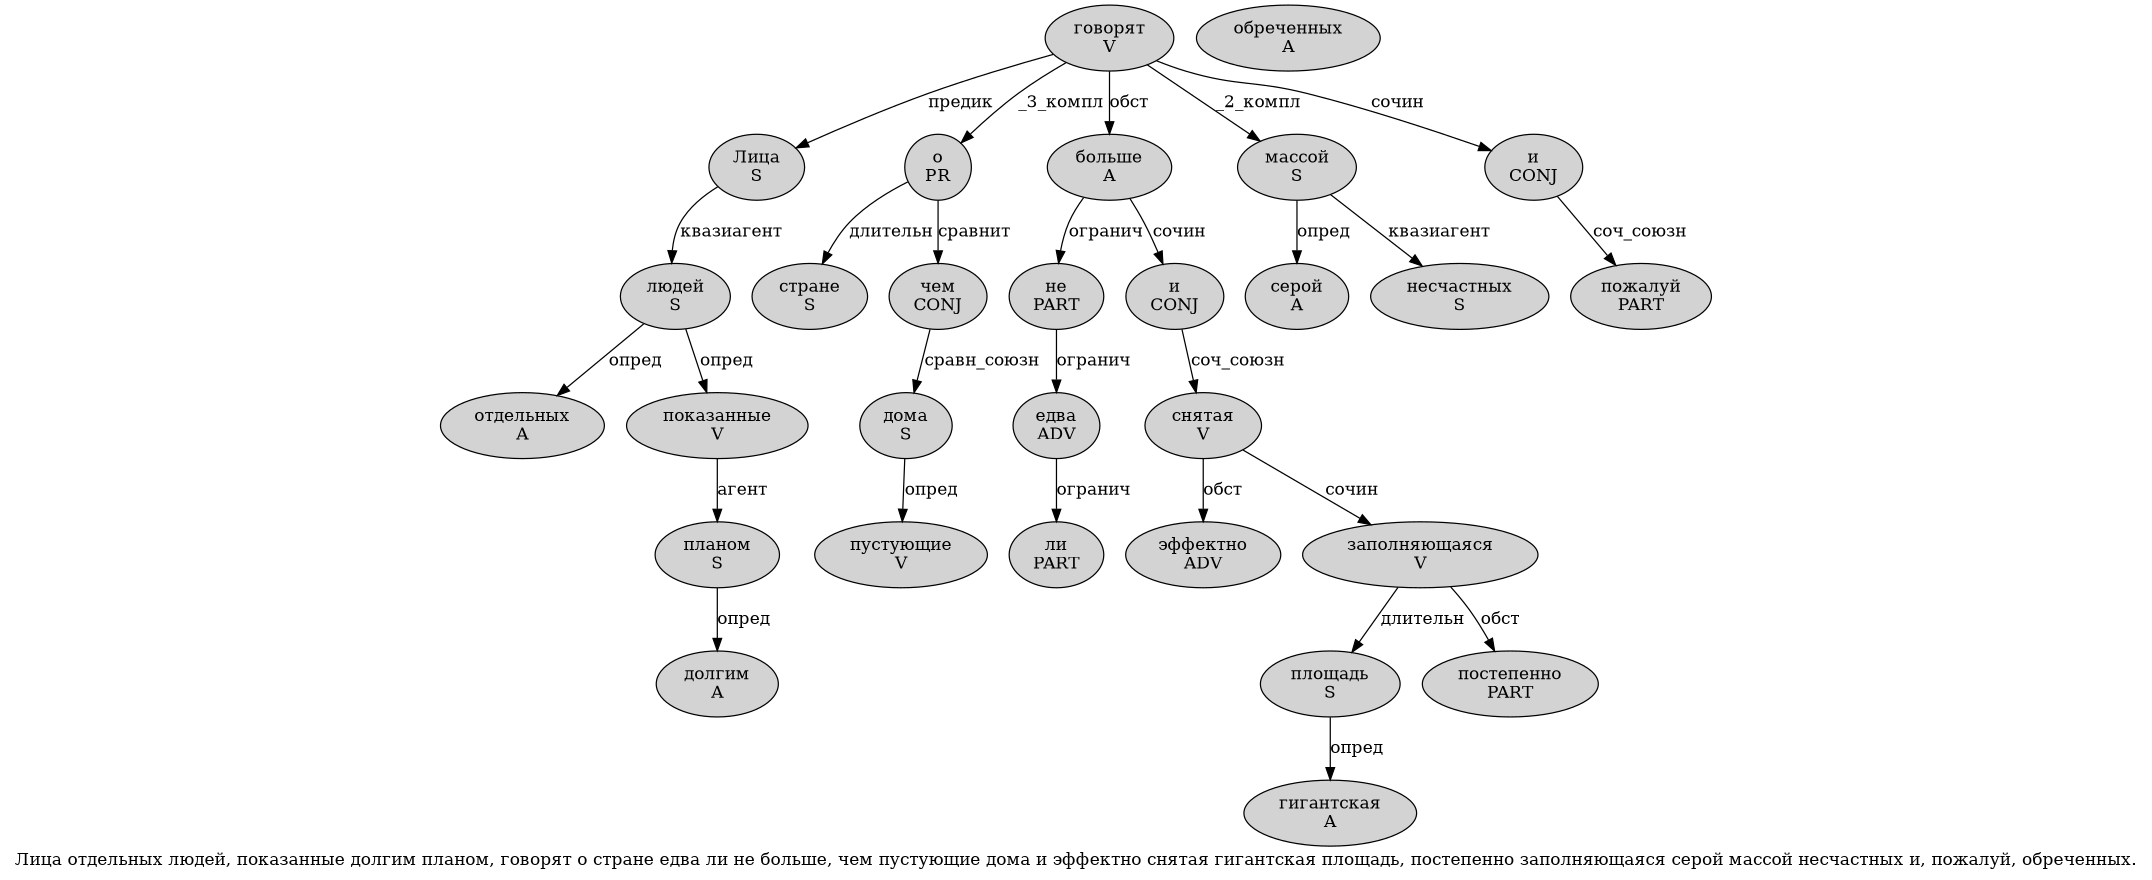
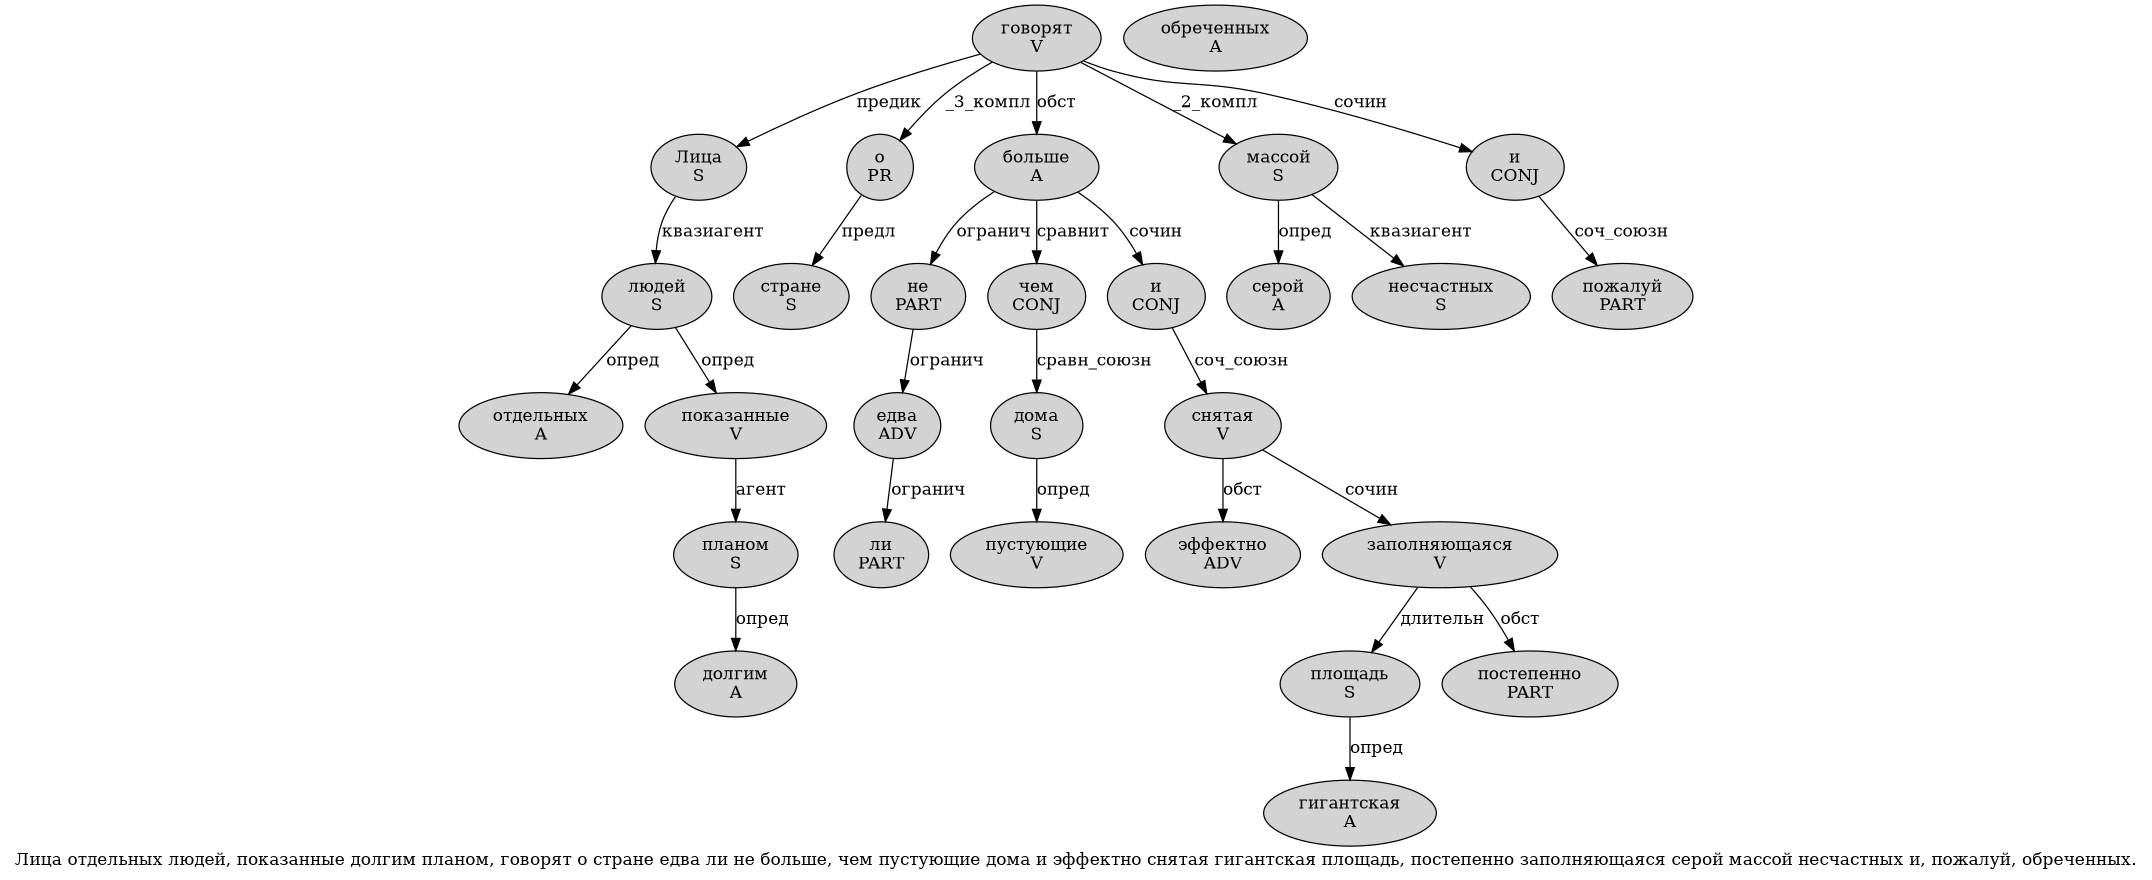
  digraph {
    label="Лица отдельных людей, показанные долгим планом, говорят о стране едва ли не больше, чем пустующие дома и эффектно снятая гигантская площадь, постепенно заполняющаяся серой массой несчастных и, пожалуй, обреченных."
    node [fillcolor=lightgray penwidth=1 shape=ellipse style=filled]
    n1 [label="Лица\nS"]
    n2 [label="людей\nS"]
    n3 [label="отдельных\nA"]
    n4 [label="показанные\nV"]
    n5 [label="планом\nS"]
    n6 [label="долгим\nA"]
    n7 [label="говорят\nV"]
    n8 [label="о\nPR"]
    n9 [label="больше\nA"]
    n10 [label="массой\nS"]
    n11 [label="и\nCONJ"]
    n12 [label="стране\nS"]
    n13 [label="не\nPART"]
    n14 [label="чем\nCONJ"]
    n15 [label="и\nCONJ"]
    n16 [label="серой\nA"]
    n17 [label="несчастных\nS"]
    n18 [label="пожалуй\nPART"]
    n19 [label="едва\nADV"]
    n20 [label="ли\nPART"]
    n21 [label="дома\nS"]
    n22 [label="снятая\nV"]
    n23 [label="пустующие\nV"]
    n24 [label="эффектно\nADV"]
    n25 [label="заполняющаяся\nV"]
    n26 [label="площадь\nS"]
    n27 [label="постепенно\nPART"]
    n28 [label="гигантская\nA"]
    n29 [label="обреченных\nA"]
    n1 -> n2 [label="квазиагент"]
    n2 -> n3 [label="опред"]
    n2 -> n4 [label="опред"]
    n4 -> n5 [label="агент"]
    n5 -> n6 [label="опред"]
    n7 -> n1 [label="предик"]
    n7 -> n8 [label="_3_компл"]
    n7 -> n9 [label="обст"]
    n7 -> n10 [label="_2_компл"]
    n7 -> n11 [label="сочин"]
-   n8 -> n12 [label="длительн"]
+   n8 -> n12 [label="предл"]
    n9 -> n13 [label="огранич"]
-   n8 -> n14 [label="сравнит"]
+   n9 -> n14 [label="сравнит"]
    n9 -> n15 [label="сочин"]
    n10 -> n16 [label="опред"]
    n10 -> n17 [label="квазиагент"]
    n11 -> n18 [label="соч_союзн"]
    n13 -> n19 [label="огранич"]
    n14 -> n21 [label="сравн_союзн"]
    n15 -> n22 [label="соч_союзн"]
    n19 -> n20 [label="огранич"]
    n21 -> n23 [label="опред"]
    n22 -> n24 [label="обст"]
    n22 -> n25 [label="сочин"]
    n25 -> n26 [label="длительн"]
    n25 -> n27 [label="обст"]
    n26 -> n28 [label="опред"]
  }
